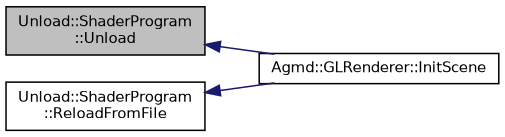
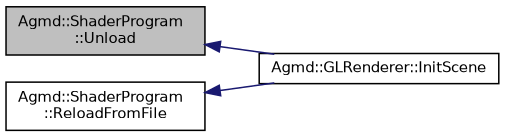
  digraph {
    rankdir=LR
    node [color=black fillcolor=white fontname=Helvetica fontsize=10 shape=record style=filled]
    edge [color=midnightblue dir=back fontname=Helvetica fontsize=10 labelfontname=Helvetica labelfontsize=10 style=solid]
-   n1 [fillcolor=grey75 fontcolor=black height=0.2 label="Unload::ShaderProgram\l::Unload" width=0.4]
+   n1 [fillcolor=grey75 fontcolor=black height=0.2 label="Agmd::ShaderProgram\l::Unload" width=0.4]
    n2 [height=0.2 label="Agmd::GLRenderer::InitScene" width=0.4]
-   n3 [height=0.2 label="Unload::ShaderProgram\l::ReloadFromFile" width=0.4]
+   n3 [height=0.2 label="Agmd::ShaderProgram\l::ReloadFromFile" width=0.4]
    n1 -> n2
    n3 -> n2
  }
